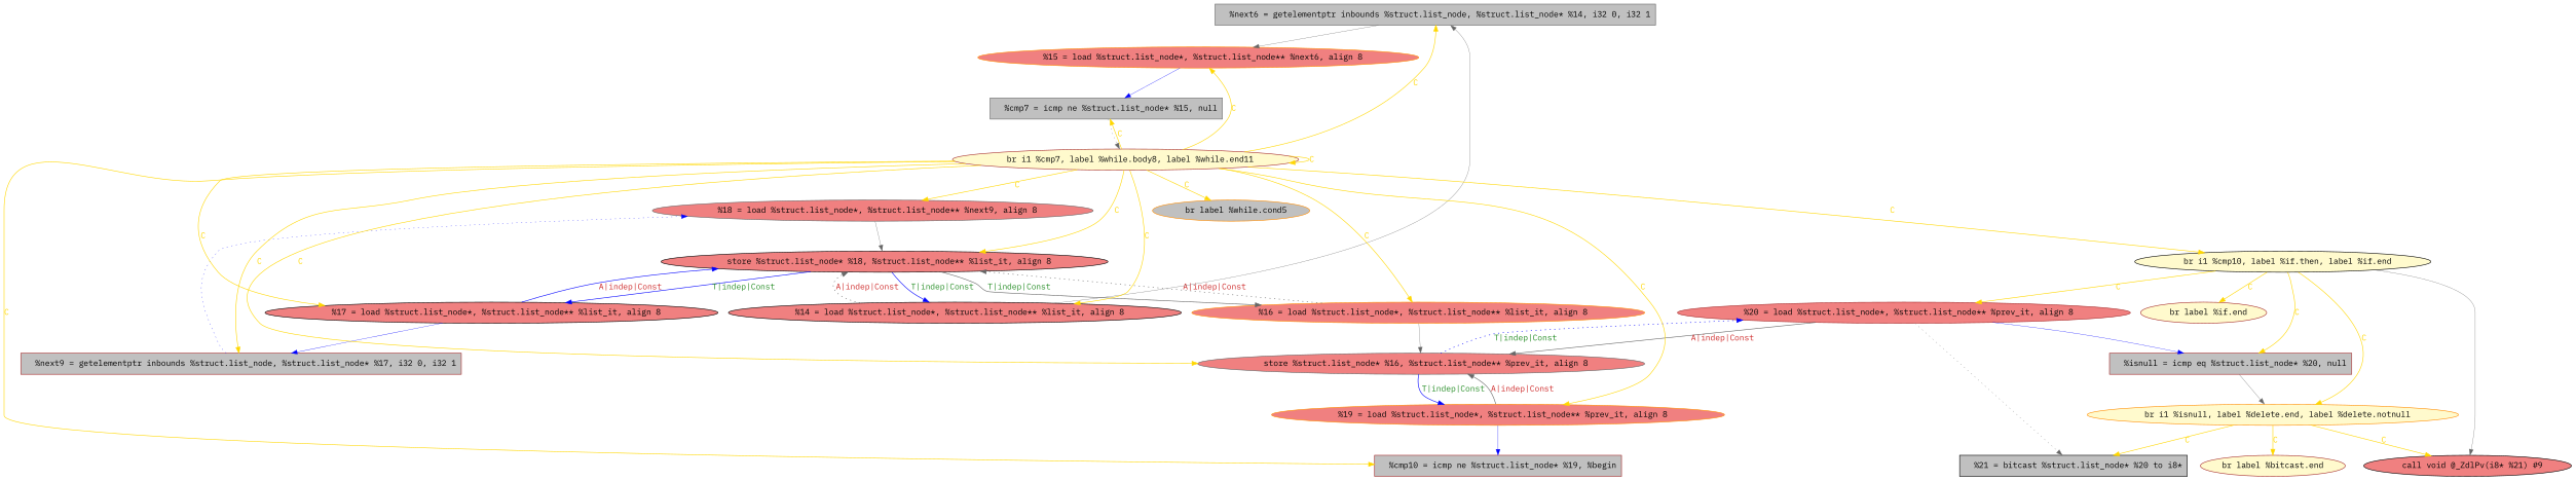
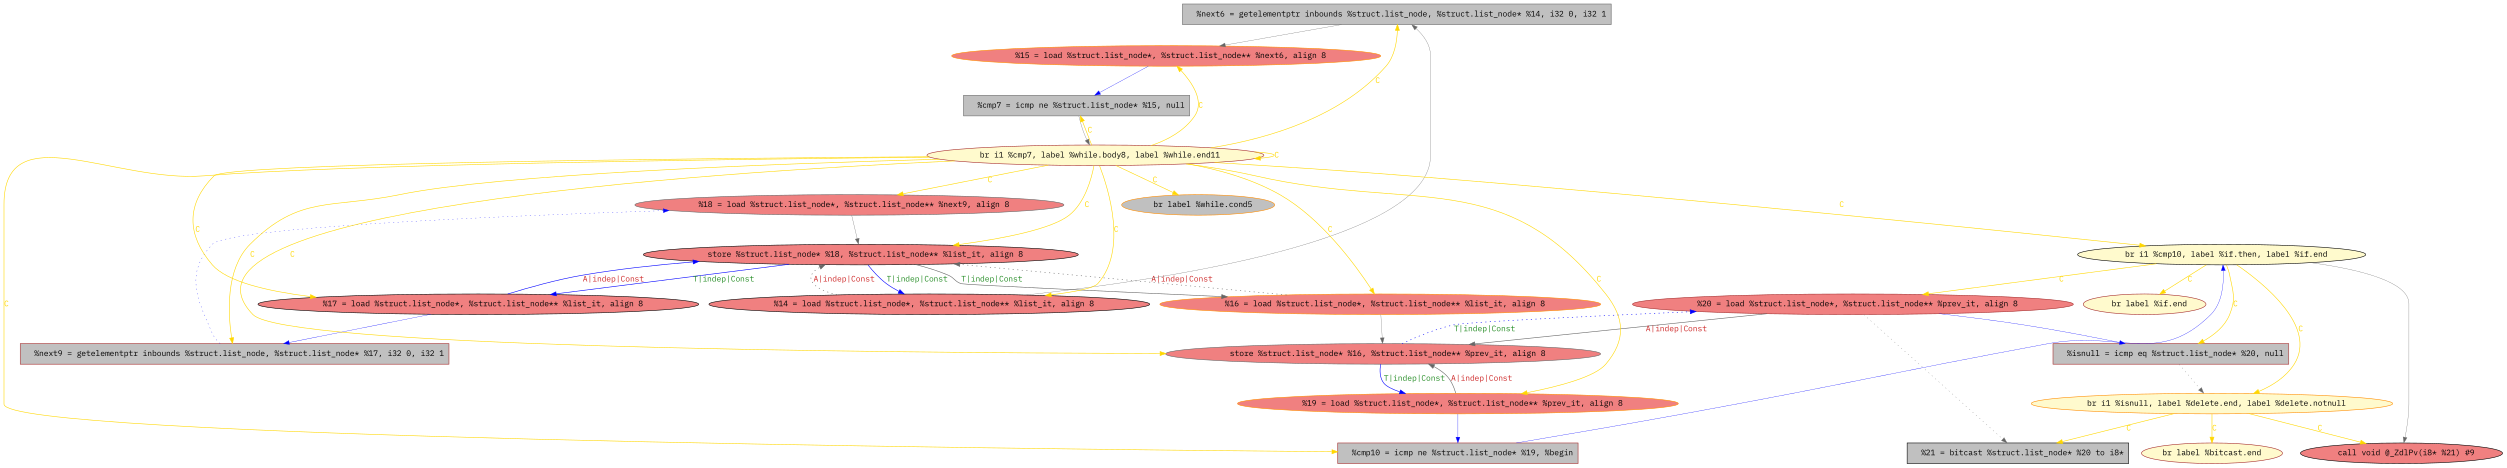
  digraph {
    fontname="IBM Plex Mono"
    node [color=brown fillcolor=lightcoral fontname="IBM Plex Mono" shape=ellipse style=filled]
    edge [color=gold fontcolor=gold fontname="IBM Plex Mono" penwidth=1.0 style=solid]
    n1 [color=gray40 fillcolor=grey label="  %next6 = getelementptr inbounds %struct.list_node, %struct.list_node* %14, i32 0, i32 1" shape=rectangle]
    n2 [color=darkorange label="  %15 = load %struct.list_node*, %struct.list_node** %next6, align 8"]
    n3 [color=gray40 fillcolor=grey label="  %cmp7 = icmp ne %struct.list_node* %15, null" shape=rectangle]
    n4 [fillcolor=lemonchiffon label="br label %bitcast.end"]
    n5 [color=black label="  store %struct.list_node* %18, %struct.list_node** %list_it, align 8"]
    n6 [color=black label="  %17 = load %struct.list_node*, %struct.list_node** %list_it, align 8"]
    n7 [color=darkorange label="  %16 = load %struct.list_node*, %struct.list_node** %list_it, align 8"]
    n8 [color=black label="  %14 = load %struct.list_node*, %struct.list_node** %list_it, align 8"]
    n9 [fillcolor=grey label="  %next9 = getelementptr inbounds %struct.list_node, %struct.list_node* %17, i32 0, i32 1" shape=rectangle]
    n10 [color=gray40 label="  store %struct.list_node* %16, %struct.list_node** %prev_it, align 8"]
    n11 [color=darkorange label="  %19 = load %struct.list_node*, %struct.list_node** %prev_it, align 8"]
    n12 [label="  %20 = load %struct.list_node*, %struct.list_node** %prev_it, align 8"]
    n13 [fillcolor=grey label="  %cmp10 = icmp ne %struct.list_node* %19, %begin" shape=rectangle]
    n14 [color=black fillcolor=grey label="  %21 = bitcast %struct.list_node* %20 to i8*" shape=rectangle]
    n15 [fillcolor=grey label="  %isnull = icmp eq %struct.list_node* %20, null" shape=rectangle]
    n16 [color=gray40 label="  %18 = load %struct.list_node*, %struct.list_node** %next9, align 8"]
    n17 [color=darkorange fillcolor=lemonchiffon label="  br i1 %isnull, label %delete.end, label %delete.notnull"]
    n18 [color=black label="  call void @_ZdlPv(i8* %21) #9"]
    n19 [color=black fillcolor=lemonchiffon label="  br i1 %cmp10, label %if.then, label %if.end"]
    n20 [fillcolor=lemonchiffon label="  br label %if.end"]
    n21 [fillcolor=lemonchiffon label="  br i1 %cmp7, label %while.body8, label %while.end11"]
    n22 [color=darkorange fillcolor=grey label="  br label %while.cond5"]
    n1 -> n2 [color=gray40 fontcolor=black penwidth=0.5]
    n2 -> n3 [color=blue fontcolor=black penwidth=0.5 style=bold]
-   n3 -> n21 [color=gray40 fontcolor=black penwidth=0.5 style=dotted]
+   n3 -> n21 [color=gray40 fontcolor=black penwidth=0.5]
    n5 -> n6 [color=blue fontcolor=forestgreen label="T|indep|Const" style=bold]
    n5 -> n7 [color=gray40 fontcolor=forestgreen label="T|indep|Const" style=bold]
    n5 -> n8 [color=blue fontcolor=forestgreen label="T|indep|Const" style=bold]
    n6 -> n5 [color=blue fontcolor=firebrick3 label="A|indep|Const" style=bold]
    n6 -> n9 [color=blue fontcolor=black penwidth=0.5]
    n7 -> n5 [color=gray40 fontcolor=firebrick3 label="A|indep|Const" style=dotted]
    n7 -> n10 [color=gray40 fontcolor=black penwidth=0.5 style=bold]
    n8 -> n1 [color=gray40 fontcolor=black penwidth=0.5]
    n8 -> n5 [color=gray40 fontcolor=firebrick3 label="A|indep|Const" style=dotted]
    n9 -> n16 [color=blue fontcolor=black penwidth=0.5 style=dotted]
    n10 -> n11 [color=blue fontcolor=forestgreen label="T|indep|Const"]
    n10 -> n12 [color=blue fontcolor=forestgreen label="T|indep|Const" style=dotted]
    n11 -> n10 [color=gray40 fontcolor=firebrick3 label="A|indep|Const" style=bold]
    n11 -> n13 [color=blue fontcolor=black penwidth=0.5 style=bold]
    n12 -> n10 [color=gray40 fontcolor=firebrick3 label="A|indep|Const" style=bold]
    n12 -> n14 [color=gray40 fontcolor=black penwidth=0.5 style=dotted]
    n12 -> n15 [color=blue fontcolor=black penwidth=0.5]
-   n15 -> n17 [color=gray40 fontcolor=black penwidth=0.5 style=bold]
+   n13 -> n19 [color=blue fontcolor=black penwidth=0.5 style=bold]
+   n15 -> n17 [color=gray40 fontcolor=black penwidth=0.5 style=dotted]
    n16 -> n5 [color=gray40 fontcolor=black penwidth=0.5 style=bold]
    n17 -> n4 [label=C]
    n17 -> n14 [label=C]
    n17 -> n18 [label=C]
    n19 -> n12 [label=C]
    n19 -> n15 [label=C]
    n19 -> n17 [label=C]
    n19 -> n18 [color=gray40 fontcolor=black penwidth=0.5]
    n19 -> n20 [label=C]
    n21 -> n1 [label=C]
    n21 -> n2 [label=C]
    n21 -> n3 [label=C]
    n21 -> n5 [label=C]
    n21 -> n6 [label=C]
    n21 -> n7 [label=C]
    n21 -> n8 [label=C]
    n21 -> n9 [label=C]
    n21 -> n10 [label=C]
    n21 -> n11 [label=C]
    n21 -> n13 [label=C]
    n21 -> n16 [label=C]
    n21 -> n19 [label=C]
    n21 -> n21 [label=C]
    n21 -> n22 [label=C]
  }
